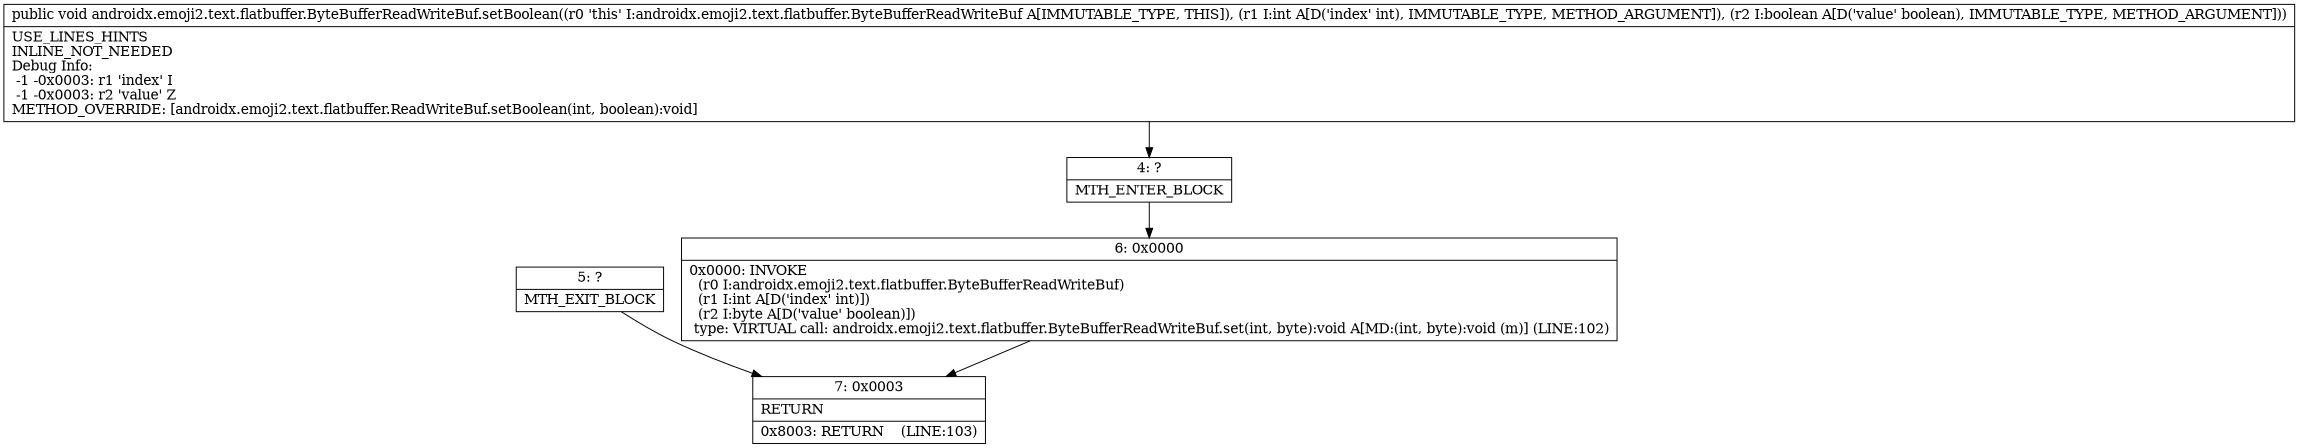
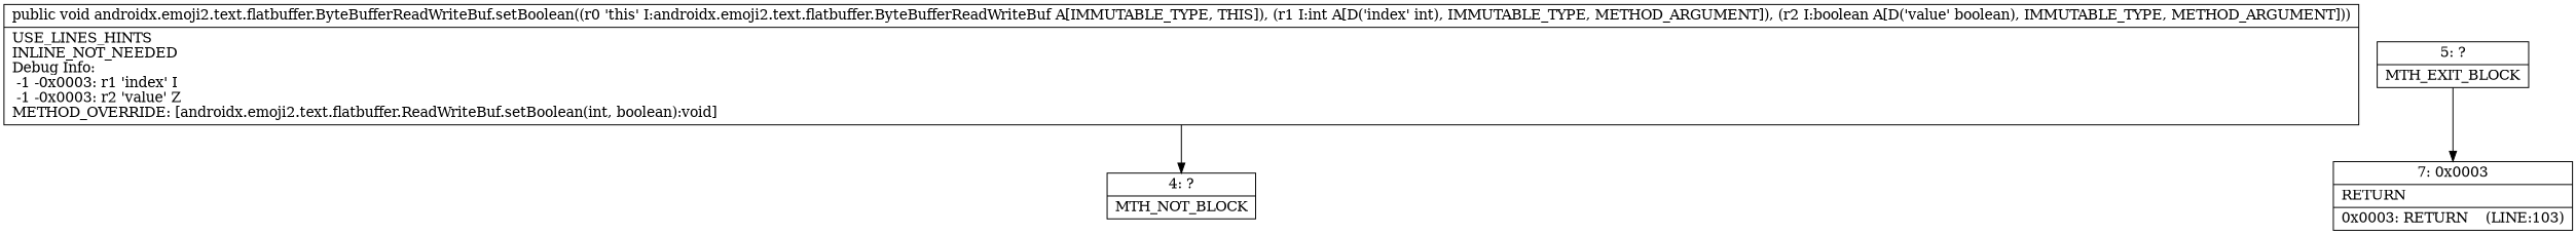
  digraph {
    node [shape=record]
-   n1 [label="{4\:\ ?|MTH_ENTER_BLOCK\l}"]
-   n2 [label="{6\:\ 0x0000|0x0000: INVOKE  \l  (r0 I:androidx.emoji2.text.flatbuffer.ByteBufferReadWriteBuf)\l  (r1 I:int A[D('index' int)])\l  (r2 I:byte A[D('value' boolean)])\l type: VIRTUAL call: androidx.emoji2.text.flatbuffer.ByteBufferReadWriteBuf.set(int, byte):void A[MD:(int, byte):void (m)] (LINE:102)\l}"]
-   n3 [label="{7\:\ 0x0003|RETURN\l|0x8003: RETURN    (LINE:103)\l}"]
+   n1 [label="{4\:\ ?|MTH_NOT_BLOCK\l}"]
+   n3 [label="{7\:\ 0x0003|RETURN\l|0x0003: RETURN    (LINE:103)\l}"]
    n4 [label="{5\:\ ?|MTH_EXIT_BLOCK\l}"]
    n5 [label="{public void androidx.emoji2.text.flatbuffer.ByteBufferReadWriteBuf.setBoolean((r0 'this' I:androidx.emoji2.text.flatbuffer.ByteBufferReadWriteBuf A[IMMUTABLE_TYPE, THIS]), (r1 I:int A[D('index' int), IMMUTABLE_TYPE, METHOD_ARGUMENT]), (r2 I:boolean A[D('value' boolean), IMMUTABLE_TYPE, METHOD_ARGUMENT]))  | USE_LINES_HINTS\lINLINE_NOT_NEEDED\lDebug Info:\l  \-1 \-0x0003: r1 'index' I\l  \-1 \-0x0003: r2 'value' Z\lMETHOD_OVERRIDE: [androidx.emoji2.text.flatbuffer.ReadWriteBuf.setBoolean(int, boolean):void]\l}"]
-   n1 -> n2
-   n2 -> n3
    n4 -> n3
    n5 -> n1
  }
